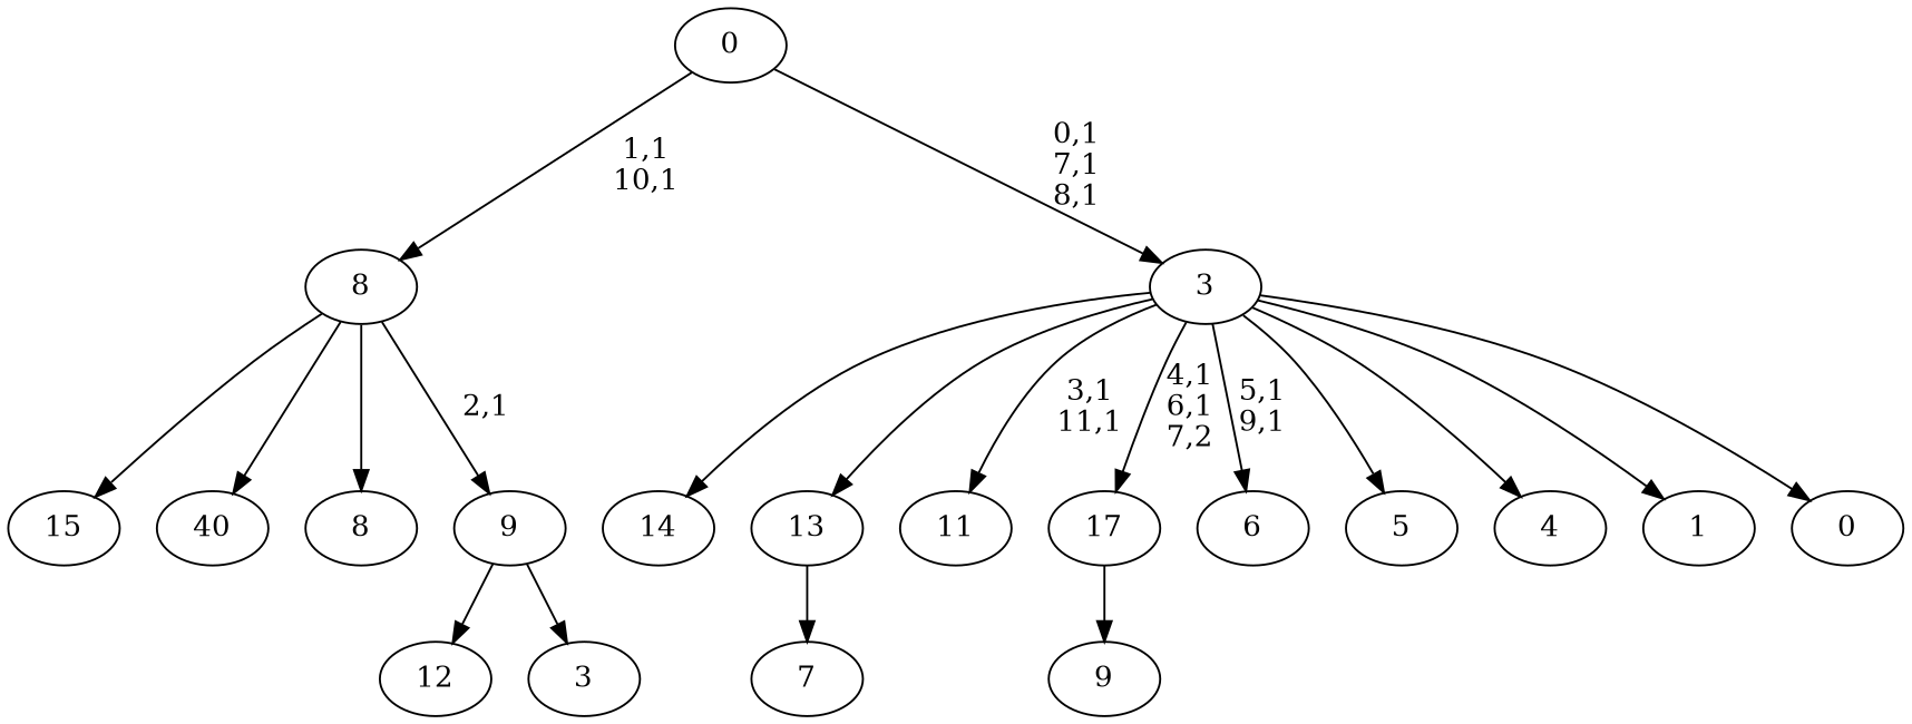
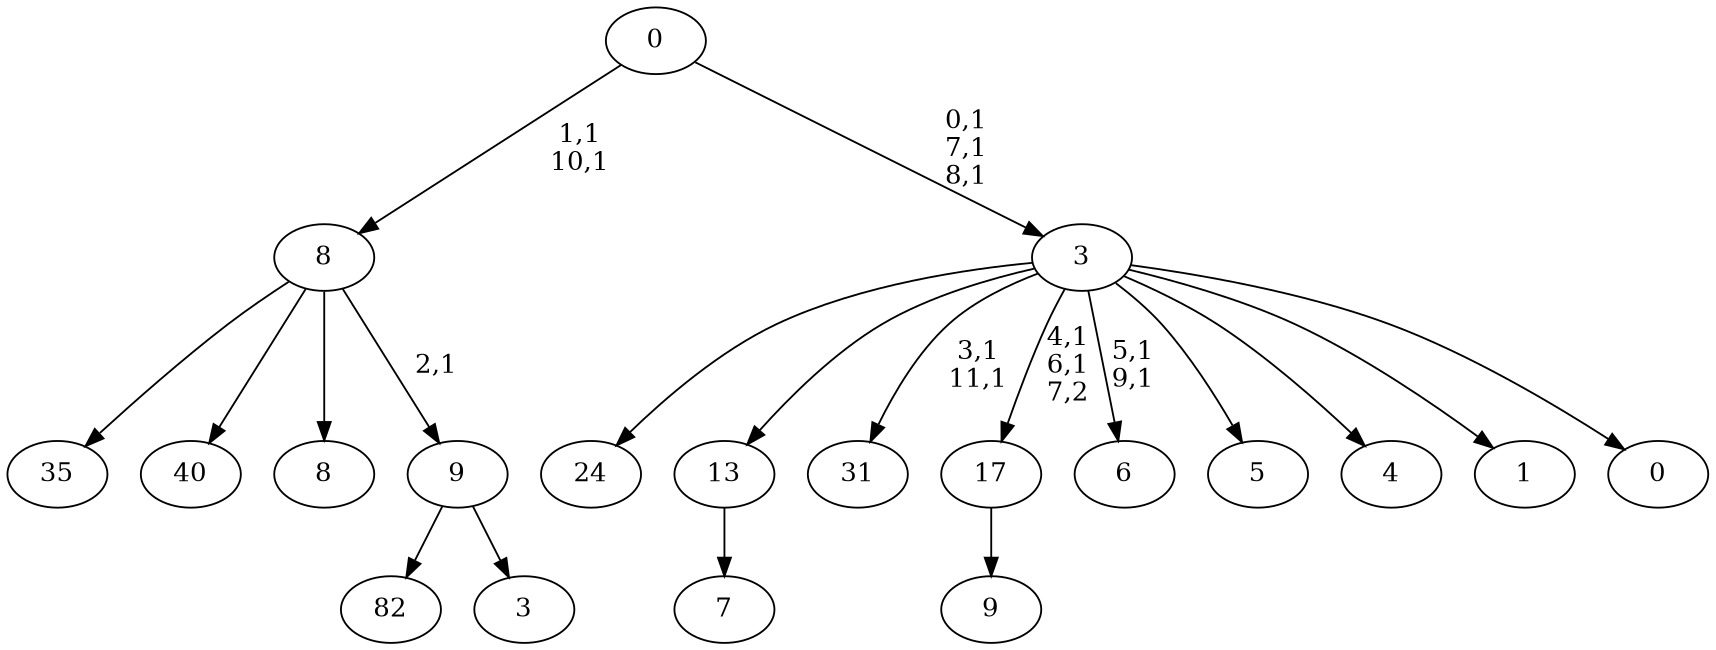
  digraph {
-   n1 [label=15]
-   n2 [label=14]
+   n1 [label=35]
+   n2 [label=24]
    n3 [label=13]
    n4 [label=7]
-   n5 [label=12]
-   n6 [label=11]
+   n5 [label=82]
+   n6 [label=31]
    n7 [label=40]
    n8 [label=9]
    n9 [label=8]
    17
    n11 [label=6]
    n12 [label=5]
    n13 [label=4]
    n14 [label=3]
    9
    8
    n17 [label=1]
    n18 [label=0]
    3
    0
    n3 -> n4
    17 -> n8
    9 -> n5
    9 -> n14
    8 -> n1
    8 -> n7
    8 -> n9
    8 -> 9 [label="2,1"]
    3 -> n2
    3 -> n3
    3 -> n6 [label="3,1\n11,1"]
    3 -> 17 [label="4,1\n6,1\n7,2"]
    3 -> n11 [label="5,1\n9,1"]
    3 -> n12
    3 -> n13
    3 -> n17
    3 -> n18
    0 -> 8 [label="1,1\n10,1"]
    0 -> 3 [label="0,1\n7,1\n8,1"]
  }
